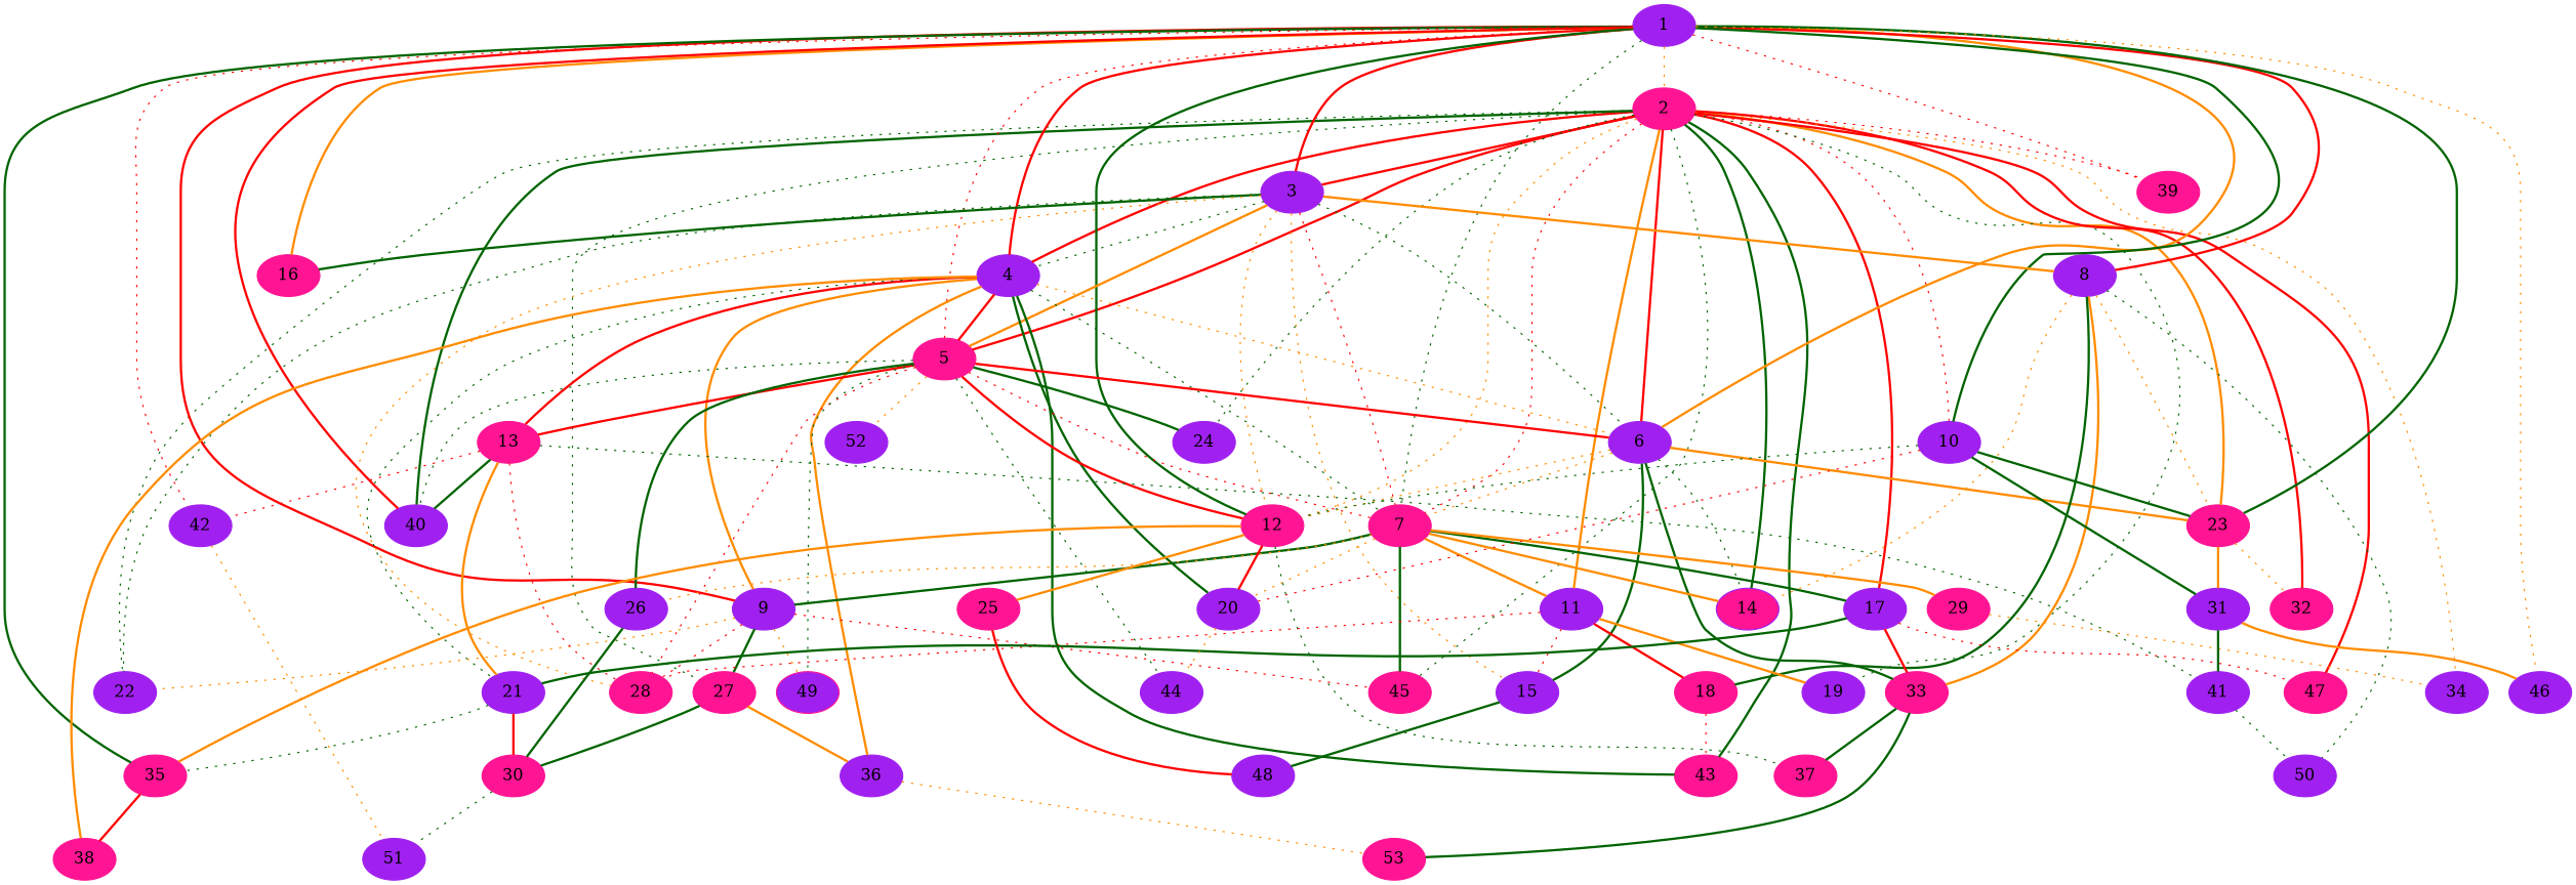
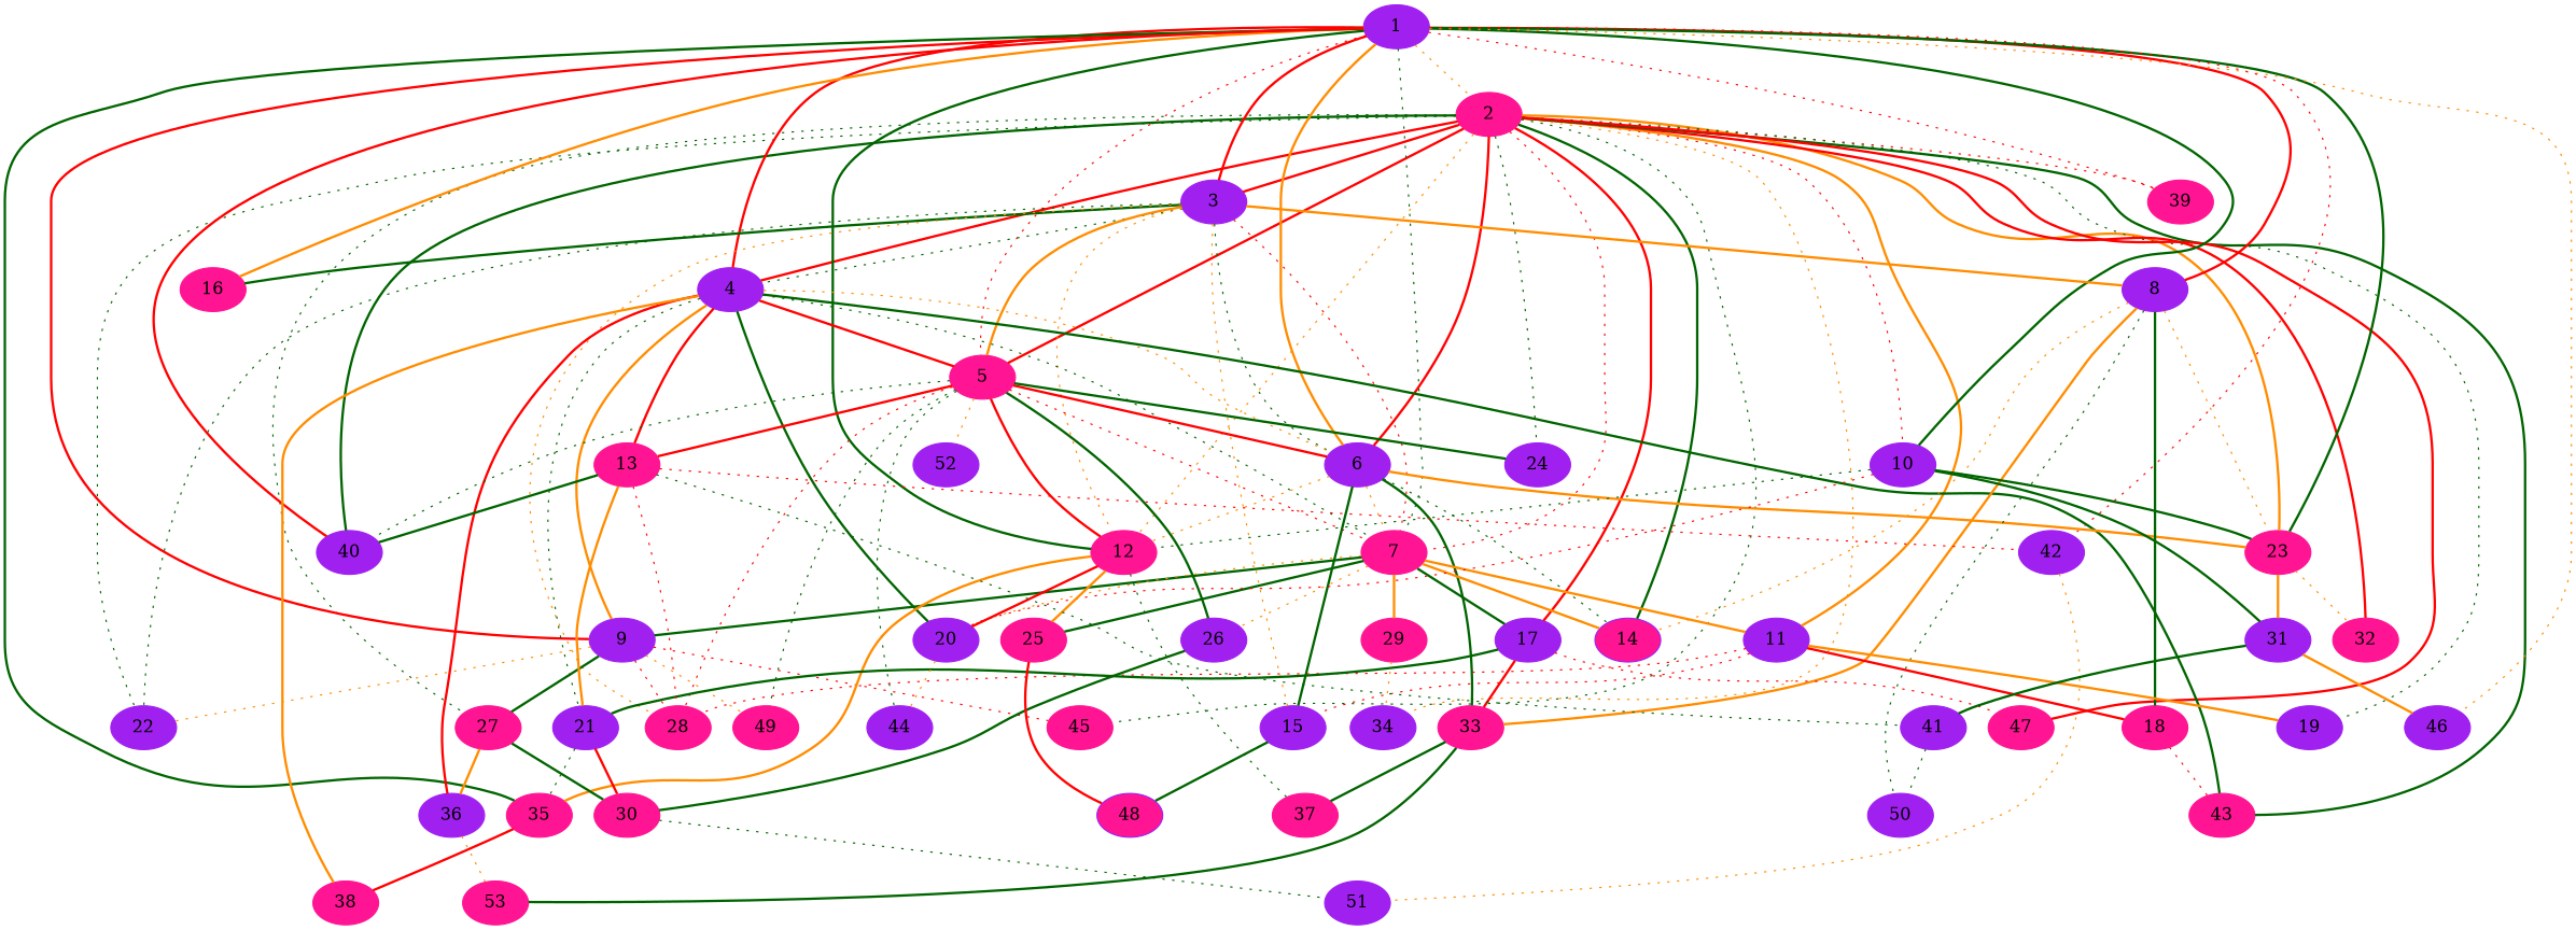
  graph {
    node [color=purple style=filled]
    edge [color=darkgreen style=bold weight=1.0]
    2 [color=deeppink]
    1
    3
    4
    5 [color=deeppink]
    6
    7 [color=deeppink]
    8
    9
    10
    12 [color=deeppink]
    16 [color=deeppink]
    23 [color=deeppink]
    35 [color=deeppink]
    39 [color=deeppink]
    40
    46
    42
    11
    14 [fillcolor=deeppink]
    17
    19
    22
    24
    27 [color=deeppink]
    32 [color=deeppink]
    34
    43 [color=deeppink]
    45 [color=deeppink]
    47 [color=deeppink]
    15
    28 [color=deeppink]
    13 [color=deeppink]
    20
    21
    36
    38 [color=deeppink]
    26
    44
-   49 [color=deeppink fillcolor=purple]
+   49 [color=deeppink]
    52
    33 [color=deeppink]
    25 [color=deeppink]
    29 [color=deeppink]
    18 [color=deeppink]
    50
    31
    37 [color=deeppink]
    41
    30 [color=deeppink]
-   48
+   48 [fillcolor=deeppink]
    53 [color=deeppink]
    51
    2 -- 3 [color=red weight=2.0]
    2 -- 4 [color=red weight=2.0]
    2 -- 5 [color=red weight=2.0]
    2 -- 6 [color=red weight=4.0]
    2 -- 7 [color=red style=dotted weight=2.0]
    2 -- 10 [color=red style=dotted]
    2 -- 12 [color=darkorange style=dotted]
    2 -- 23 [color=darkorange]
    2 -- 39 [color=red style=dotted weight=2.0]
    2 -- 40
    2 -- 11 [color=darkorange]
    2 -- 14
    2 -- 17 [color=red weight=2.0]
    2 -- 19 [style=dotted]
    2 -- 22 [style=dotted weight=2.0]
    2 -- 24 [style=dotted]
    2 -- 27 [style=dotted]
    2 -- 32 [color=red]
    2 -- 34 [color=darkorange style=dotted]
    2 -- 43
    2 -- 45 [style=dotted]
    2 -- 47 [color=red]
    1 -- 2 [color=darkorange style=dotted weight=4.0]
    1 -- 3 [color=red weight=2.0]
    1 -- 4 [color=red weight=2.0]
    1 -- 5 [color=red style=dotted weight=2.0]
    1 -- 6 [color=darkorange weight=4.0]
    1 -- 7 [style=dotted weight=3.0]
    1 -- 8 [color=red weight=8.0]
    1 -- 9 [color=red]
    1 -- 10
    1 -- 12
    1 -- 16 [color=darkorange]
    1 -- 23
    1 -- 35
    1 -- 39 [color=red style=dotted]
    1 -- 40 [color=red]
    1 -- 46 [color=darkorange style=dotted]
    1 -- 42 [color=red style=dotted]
    3 -- 4 [style=dotted weight=2.0]
    3 -- 5 [color=darkorange]
    3 -- 6 [style=dotted weight=3.0]
    3 -- 7 [color=red style=dotted]
    3 -- 8 [color=darkorange weight=2.0]
    3 -- 12 [color=darkorange style=dotted]
    3 -- 16
    3 -- 22 [style=dotted]
    3 -- 15 [color=darkorange style=dotted weight=2.0]
    3 -- 28 [color=darkorange style=dotted]
    4 -- 5 [color=red]
    4 -- 6 [color=darkorange style=dotted weight=2.0]
    4 -- 7 [style=dotted]
    4 -- 9 [color=darkorange]
    4 -- 43
    4 -- 13 [color=red weight=2.0]
    4 -- 20
    4 -- 21 [style=dotted]
-   4 -- 36 [color=darkorange]
+   4 -- 36 [color=red]
    4 -- 38 [color=darkorange]
    5 -- 6 [color=red weight=10.0]
    5 -- 7 [color=red style=dotted weight=2.0]
    5 -- 12 [color=red]
    5 -- 40 [style=dotted]
    5 -- 24
    5 -- 28 [color=red style=dotted]
    5 -- 13 [color=red]
    5 -- 26
    5 -- 44 [style=dotted]
    5 -- 49 [style=dotted]
    5 -- 52 [color=darkorange style=dotted]
    6 -- 7 [color=darkorange style=dotted weight=2.0]
    6 -- 12 [color=darkorange style=dotted weight=5.0]
    6 -- 23 [color=darkorange]
    6 -- 14 [style=dotted]
    6 -- 15 [weight=2.0]
    6 -- 33 [weight=2.0]
    7 -- 9 [weight=2.0]
    7 -- 11 [color=darkorange]
    7 -- 14 [color=darkorange]
    7 -- 17 [weight=2.0]
    7 -- 20 [color=darkorange style=dotted]
    7 -- 26 [color=darkorange style=dotted]
-   7 -- 45
+   7 -- 25
    7 -- 29 [color=darkorange]
    8 -- 23 [color=darkorange style=dotted]
    8 -- 14 [color=darkorange style=dotted]
    8 -- 33 [color=darkorange]
    8 -- 18 [weight=2.0]
    8 -- 50 [style=dotted]
    9 -- 22 [color=darkorange style=dotted]
    9 -- 27
    9 -- 45 [color=red style=dotted]
    9 -- 28 [color=red style=dotted]
    9 -- 49 [color=darkorange style=dotted]
    10 -- 12 [style=dotted]
    10 -- 23
    10 -- 20 [color=red style=dotted]
    10 -- 31
    12 -- 35 [color=darkorange]
    12 -- 20 [color=red]
    12 -- 25 [color=darkorange]
    12 -- 37 [style=dotted]
    23 -- 32 [color=darkorange style=dotted]
    23 -- 31 [color=darkorange]
    35 -- 38 [color=red]
    42 -- 51 [color=darkorange style=dotted]
    11 -- 19 [color=darkorange]
    11 -- 15 [color=red style=dotted]
    11 -- 28 [color=red style=dotted]
    11 -- 18 [color=red]
    17 -- 47 [color=red style=dotted]
    17 -- 21
    17 -- 33 [color=red]
    27 -- 36 [color=darkorange]
    27 -- 30
    15 -- 48
    13 -- 40
    13 -- 42 [color=red style=dotted]
    13 -- 28 [color=red style=dotted]
    13 -- 21 [color=darkorange]
    13 -- 41 [style=dotted]
    20 -- 44 [color=darkorange style=dotted]
    21 -- 35 [style=dotted]
    21 -- 30 [color=red weight=2.0]
    36 -- 53 [color=darkorange style=dotted]
    26 -- 30
    33 -- 37
    33 -- 53
    25 -- 48 [color=red]
    29 -- 34 [color=darkorange style=dotted]
    18 -- 43 [color=red style=dotted]
    31 -- 46 [color=darkorange]
    31 -- 41
    41 -- 50 [style=dotted]
    30 -- 51 [style=dotted]
  }
